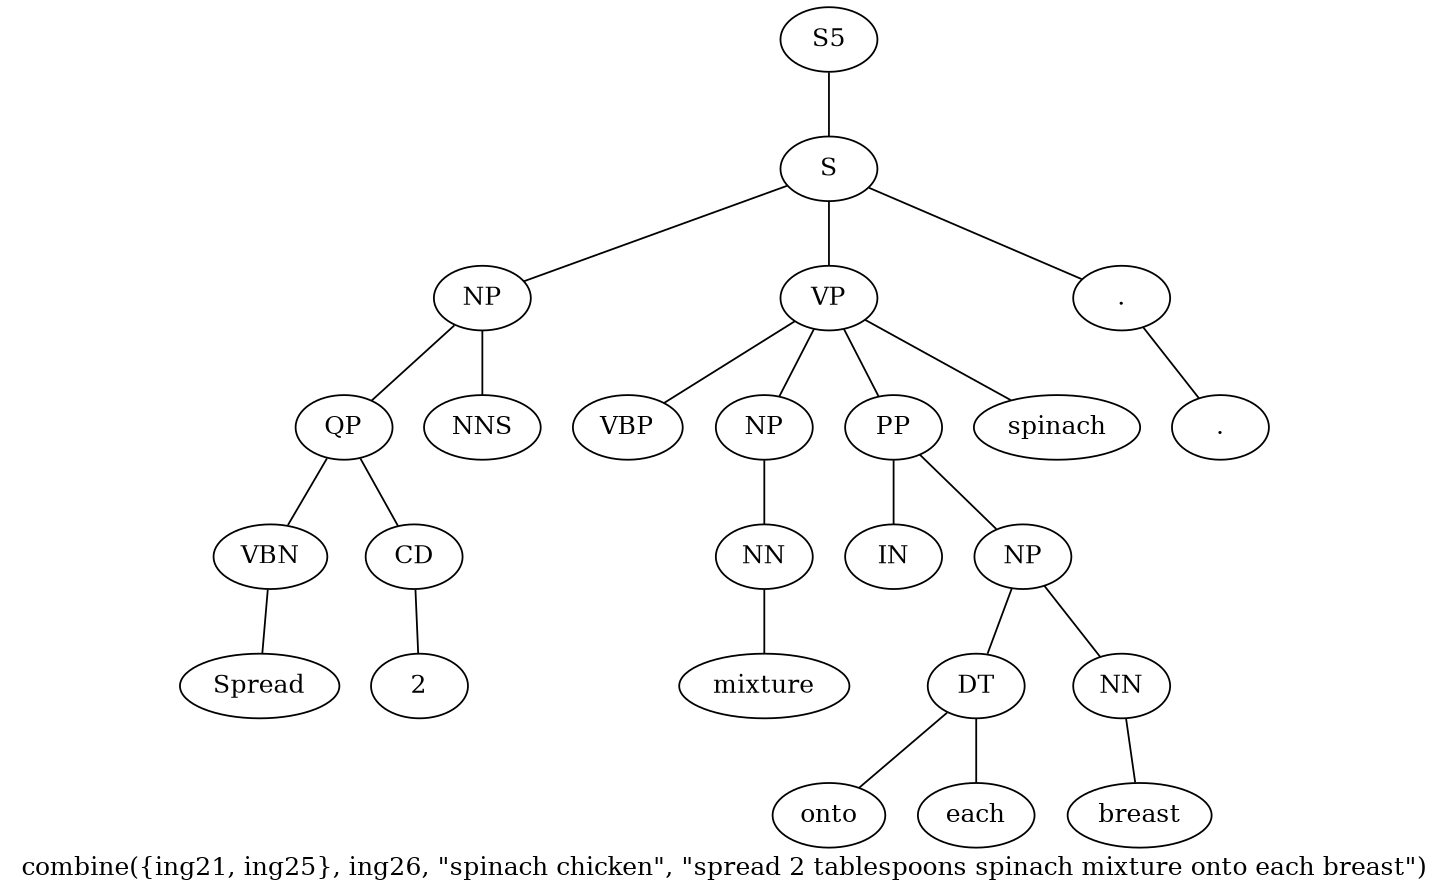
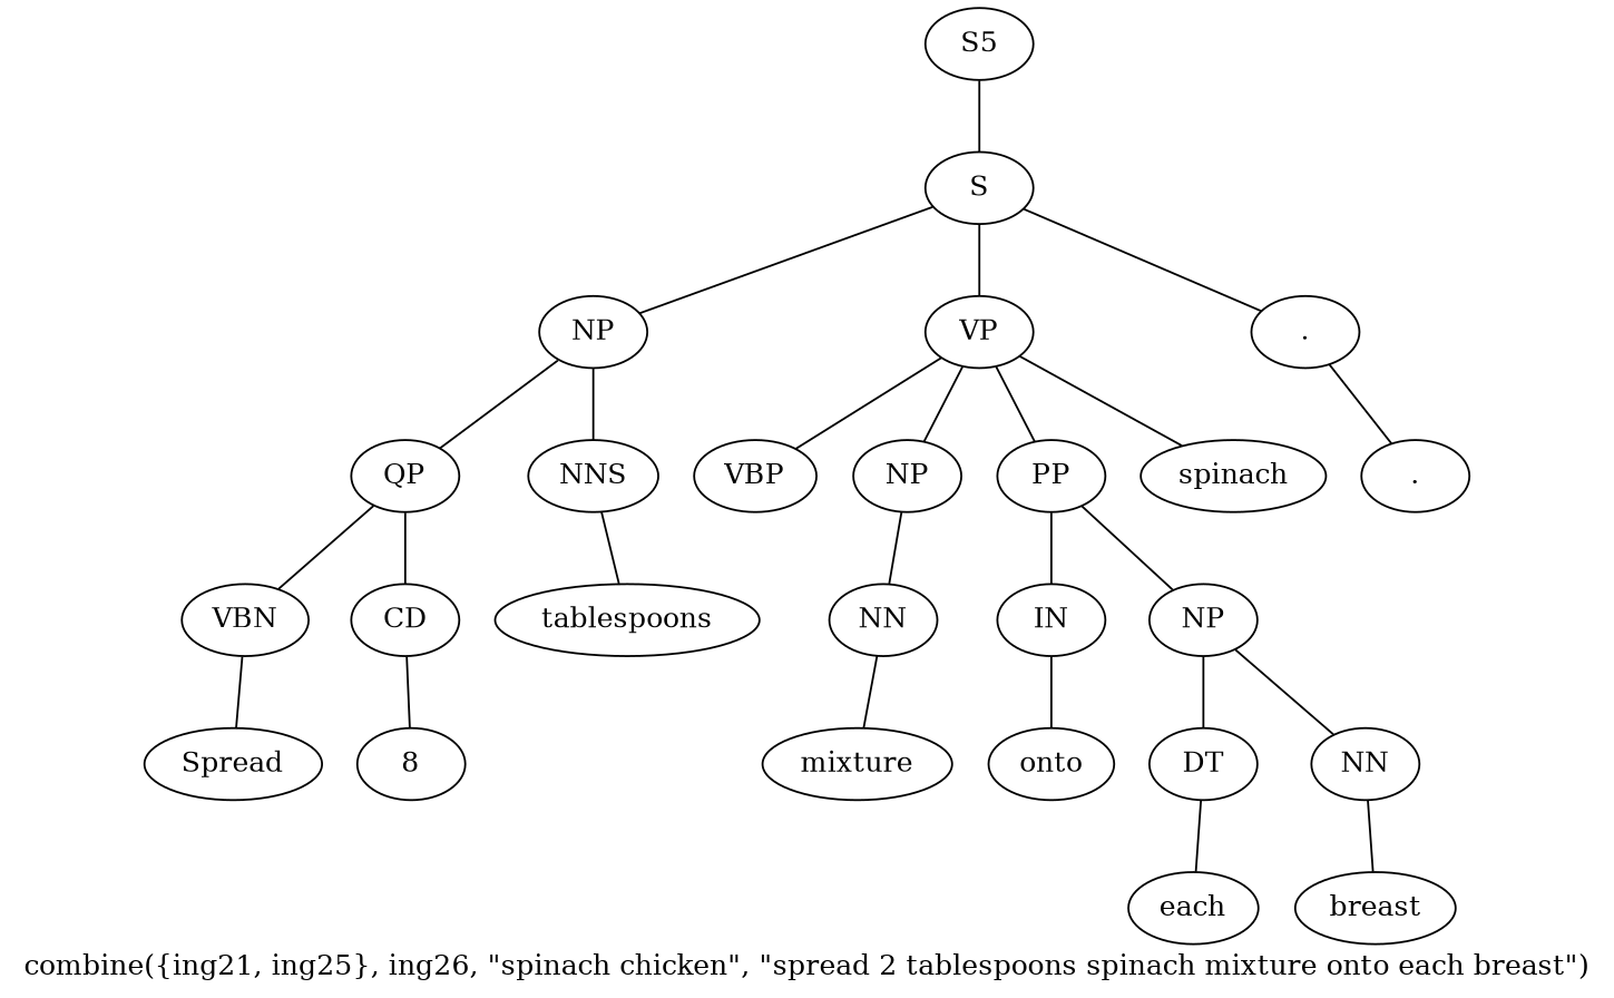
  graph {
    label="combine({ing21, ing25}, ing26, \"spinach chicken\", \"spread 2 tablespoons spinach mixture onto each breast\")"
    n1 [label=S5]
    n2 [label=S]
    n3 [label=NP]
    n4 [label=VP]
    n5 [label="."]
    n6 [label=QP]
    n7 [label=NNS]
    n8 [label=VBP]
    n9 [label=NP]
    n10 [label=PP]
    n11 [label=spinach]
    n12 [label="."]
    n13 [label=VBN]
    n14 [label=CD]
+   n15 [label=tablespoons]
    n16 [label=Spread]
-   n17 [label=2]
+   n17 [label=8]
    n18 [label=NN]
    n19 [label=IN]
    n20 [label=NP]
    n21 [label=mixture]
    n22 [label=onto]
    n23 [label=DT]
    n24 [label=NN]
    n25 [label=each]
    n26 [label=breast]
    n1 -- n2
    n2 -- n3
    n2 -- n4
    n2 -- n5
    n3 -- n6
    n3 -- n7
    n4 -- n8
    n4 -- n9
    n4 -- n10
    n4 -- n11
    n5 -- n12
    n6 -- n13
    n6 -- n14
+   n7 -- n15
    n9 -- n18
    n10 -- n19
    n10 -- n20
    n13 -- n16
    n14 -- n17
    n18 -- n21
-   n23 -- n22
+   n19 -- n22
    n20 -- n23
    n20 -- n24
    n23 -- n25
    n24 -- n26
  }
